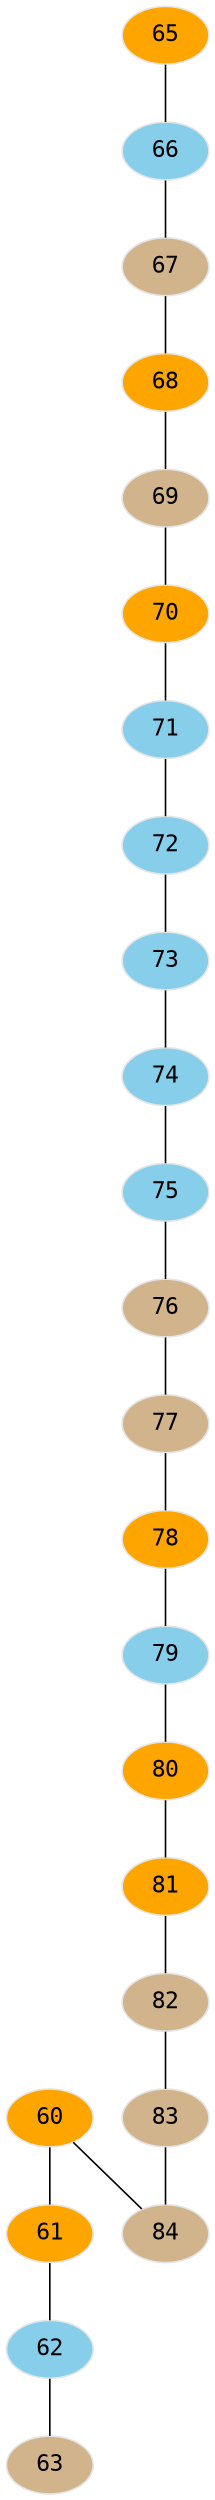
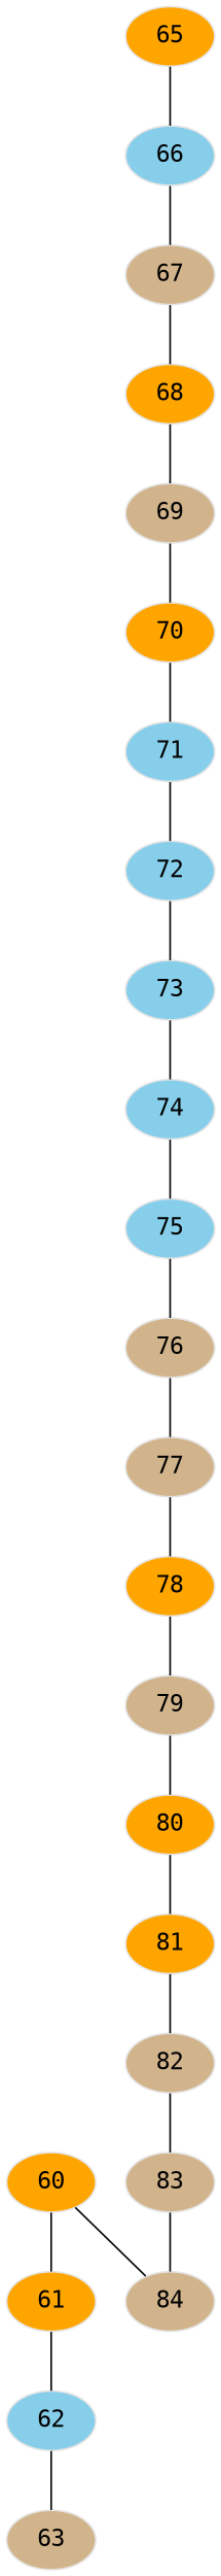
  graph {
    fontname="DejaVu Sans Mono"
    node [color=gray90 fillcolor=orange fontname="DejaVu Sans Mono" style=filled]
    edge [fontname="DejaVu Sans Mono"]
    60 [super="+59"]
    61
    84 [fillcolor=tan super="+4+5+6+12+13+14+20+21+22+28+29+30+36+37+38+44+45+46+52+53+54"]
    62 [fillcolor=skyblue]
    63 [fillcolor=tan]
    65
    66 [fillcolor=skyblue]
    67 [fillcolor=tan]
    68
    69 [fillcolor=tan]
    70
    71 [fillcolor=skyblue]
    72 [fillcolor=skyblue]
    73 [fillcolor=skyblue]
    74 [fillcolor=skyblue]
    75 [fillcolor=skyblue]
    76 [fillcolor=tan]
    77 [fillcolor=tan]
    78
-   79 [fillcolor=skyblue]
+   79 [fillcolor=tan]
    80
    81
    82 [fillcolor=tan]
    83 [fillcolor=tan]
    60 -- 61
    60 -- 84
    61 -- 62
    62 -- 63
    65 -- 66
    66 -- 67
    67 -- 68
    68 -- 69
    69 -- 70
    70 -- 71
    71 -- 72
    72 -- 73
    73 -- 74
    74 -- 75
    75 -- 76
    76 -- 77
    77 -- 78
    78 -- 79
    79 -- 80
    80 -- 81
    81 -- 82
    82 -- 83
    83 -- 84
  }
